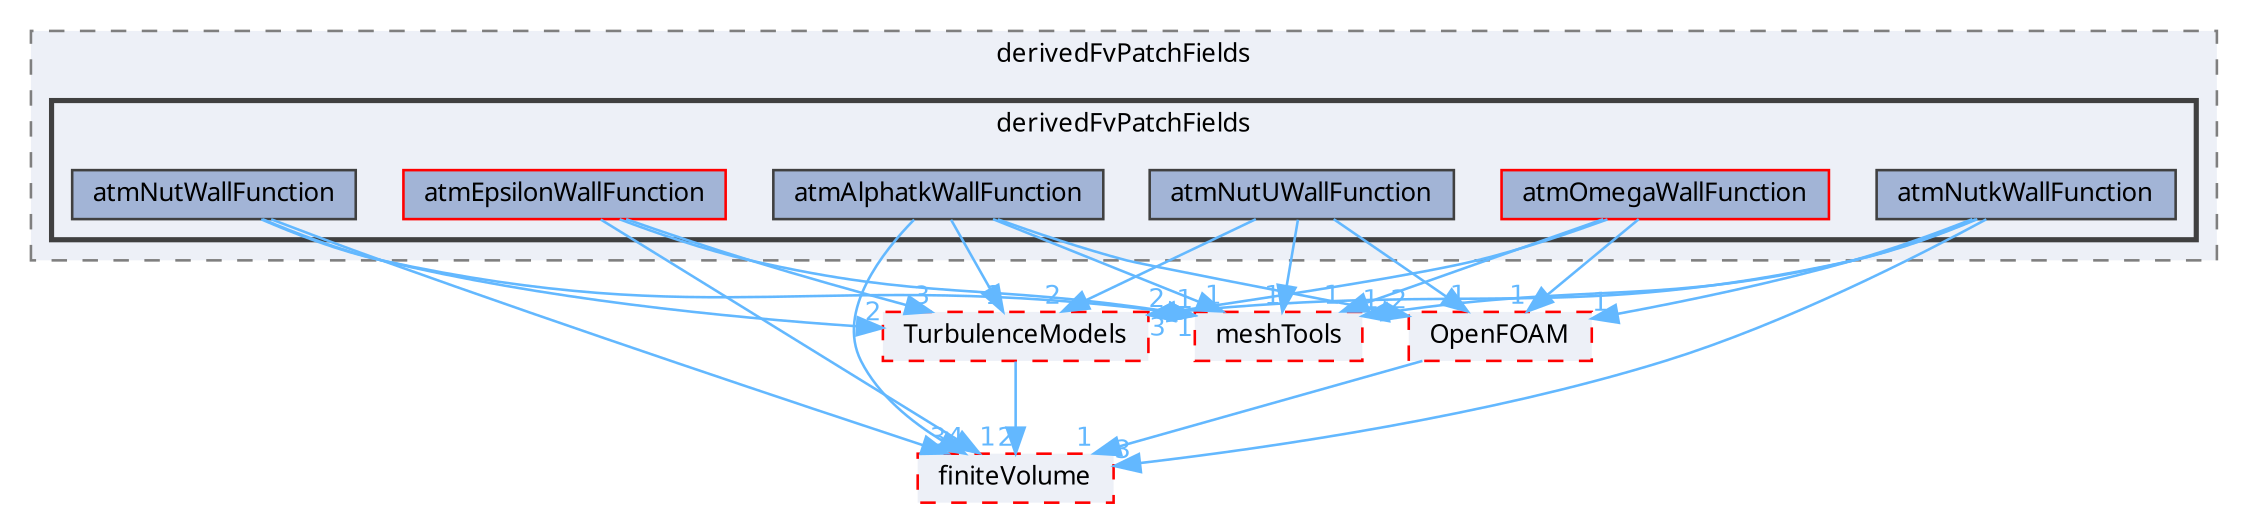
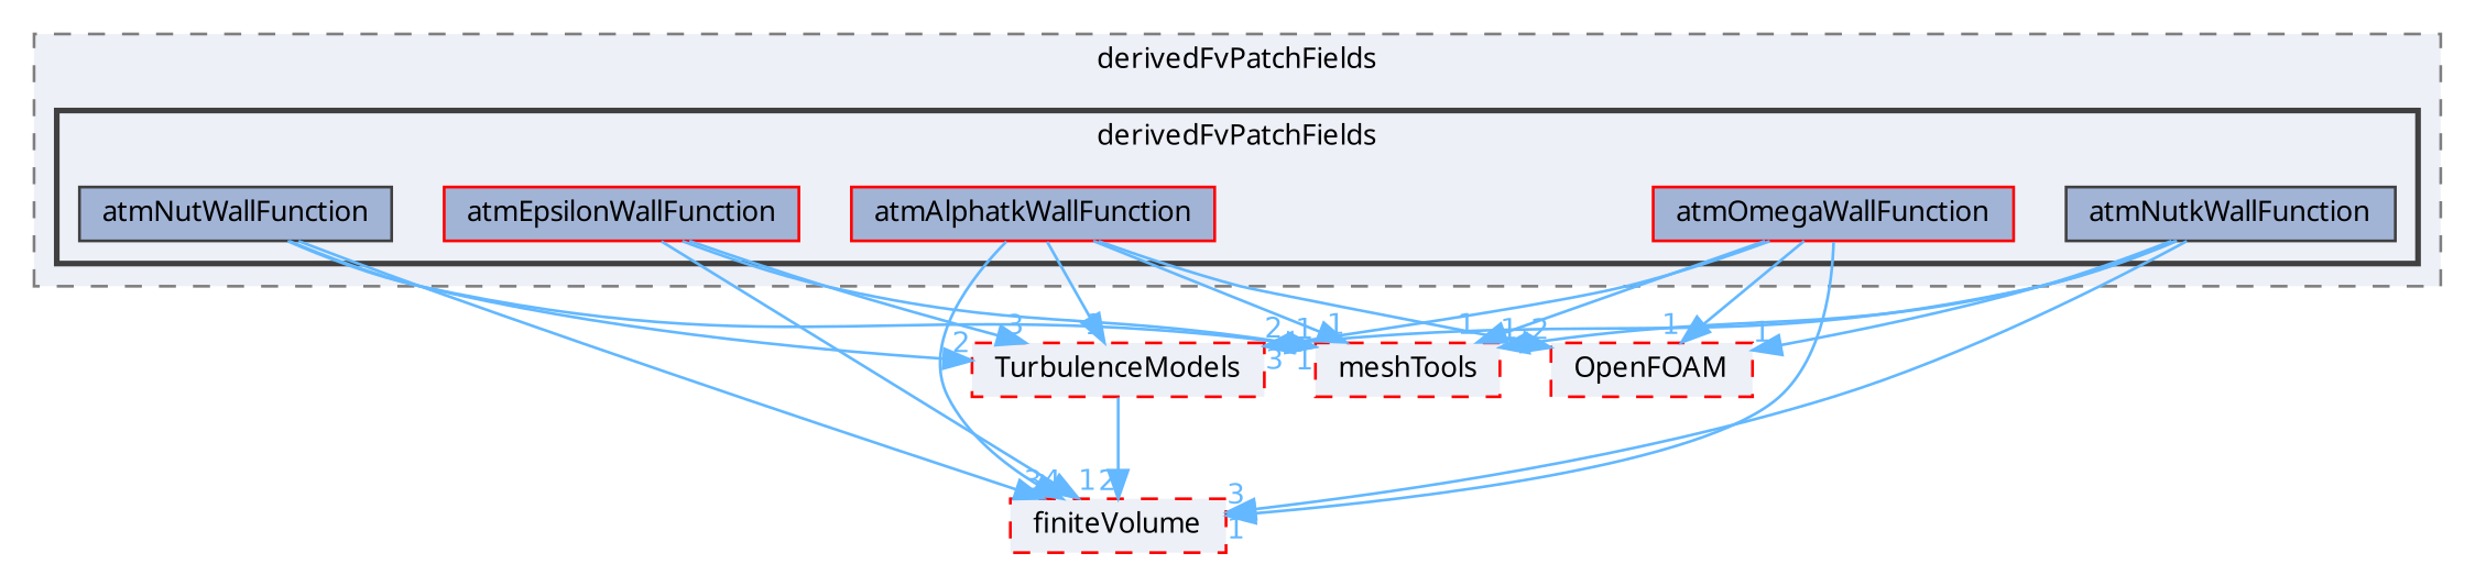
  digraph {
    compound=true
    fontname="Noto Sans"
    node [color=red fillcolor="#a2b4d6" fontname="Noto Sans" fontsize=10 shape=box style=filled]
    edge [color=steelblue1 fontcolor=steelblue1 fontname="Noto Sans" fontsize=10 headlabel=1 labeldistance=1.5 labelfontname=Helvetica labelfontsize=10]
-   n1 [color=grey25 height=0.2 label=atmAlphatkWallFunction width=0.4]
+   n1 [height=0.2 label=atmAlphatkWallFunction width=0.4]
    n2 [height=0.2 label=atmEpsilonWallFunction width=0.4]
    n3 [color=grey25 height=0.2 label=atmNutkWallFunction width=0.4]
-   n4 [color=grey25 height=0.2 label=atmNutUWallFunction width=0.4]
    n5 [color=grey25 height=0.2 label=atmNutWallFunction width=0.4]
    n6 [height=0.2 label=atmOmegaWallFunction width=0.4]
    n7 [fillcolor="#edf0f7" height=0.2 label=TurbulenceModels style="filled,dashed" width=0.4]
    n8 [fillcolor="#edf0f7" height=0.2 label=finiteVolume style="filled,dashed" width=0.4]
    n9 [fillcolor="#edf0f7" height=0.2 label=meshTools style="filled,dashed" width=0.4]
    n10 [fillcolor="#edf0f7" height=0.2 label=OpenFOAM style="filled,dashed" width=0.4]
    subgraph cluster_1 {
      bgcolor="#edf0f7"
      fontsize=10
      label=derivedFvPatchFields
      pencolor=grey50
      style="filled,dashed"
      subgraph cluster_2 {
        bgcolor="#edf0f7"
        fontsize=10
        label=derivedFvPatchFields
        pencolor=grey25
        style="filled,bold"
        n1
        n2
        n3
-       n4
        n5
        n6
      }
    }
    n1 -> n7
    n1 -> n8 [headlabel=4]
    n1 -> n9
    n1 -> n10 [headlabel=2]
    n2 -> n7 [headlabel=3]
    n2 -> n8
    n2 -> n9
    n3 -> n7 [headlabel=2]
    n3 -> n8 [headlabel=3]
    n3 -> n9
    n3 -> n10
-   n4 -> n7 [headlabel=2]
-   n4 -> n9
-   n4 -> n10
    n5 -> n7 [headlabel=2]
    n5 -> n8 [headlabel=3]
    n5 -> n9
    n6 -> n7 [headlabel=3]
-   n10 -> n8
+   n6 -> n8
    n6 -> n9
    n6 -> n10
    n7 -> n8 [headlabel=2]
  }
